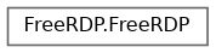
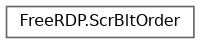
  digraph {
    rankdir=LR
-   n1 [color=grey40 fillcolor=white fontname=Helvetica fontsize=10 height=0.2 label="FreeRDP.FreeRDP" shape=box style=filled width=0.4]
+   n1 [color=grey40 fillcolor=white fontname=Helvetica fontsize=10 height=0.2 label="FreeRDP.ScrBltOrder" shape=box style=filled width=0.4]
  }
